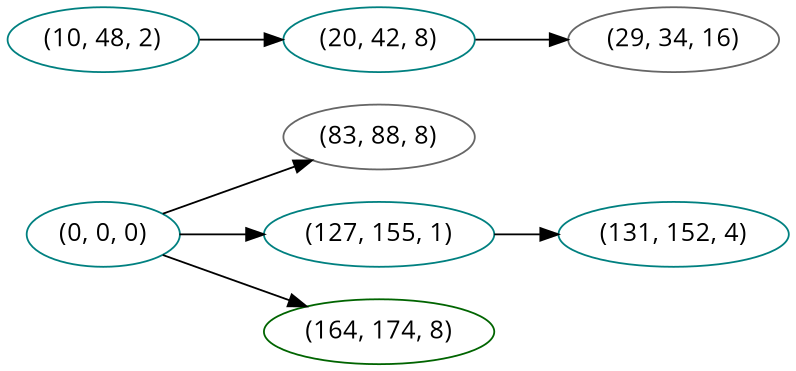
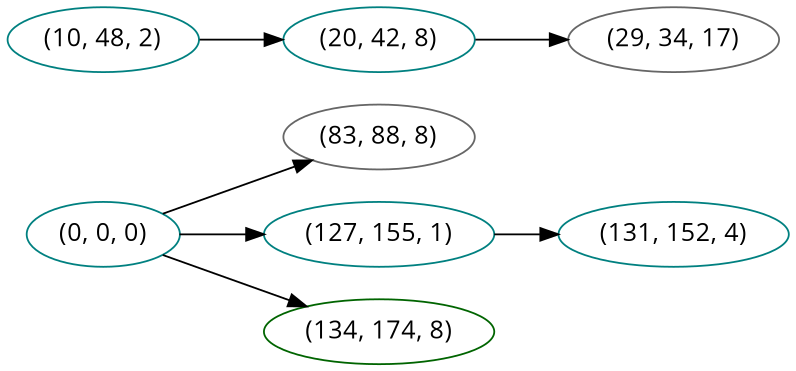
  digraph {
    fontname="Open Sans"
    rankdir=LR
    node [color=teal fontname="Open Sans"]
    edge [fontname="Open Sans"]
    "(83, 88, 8)" [color=gray40]
    "(0, 0, 0)"
    "(127, 155, 1)"
-   "(164, 174, 8)" [color=darkgreen]
+   "(164, 174, 8)" [color=darkgreen label="(134, 174, 8)"]
    "(10, 48, 2)"
    "(20, 42, 8)"
    "(131, 152, 4)"
-   "(29, 34, 16)" [color=gray40]
+   "(29, 34, 16)" [color=gray40 label="(29, 34, 17)"]
    "(0, 0, 0)" -> "(83, 88, 8)"
    "(0, 0, 0)" -> "(127, 155, 1)"
    "(0, 0, 0)" -> "(164, 174, 8)"
    "(127, 155, 1)" -> "(131, 152, 4)"
    "(10, 48, 2)" -> "(20, 42, 8)"
    "(20, 42, 8)" -> "(29, 34, 16)"
  }
